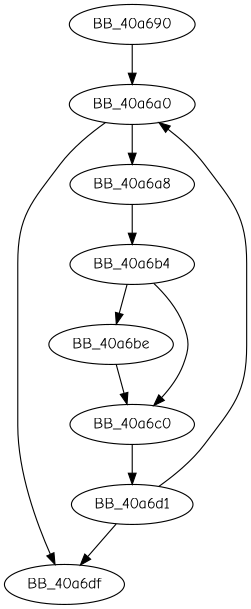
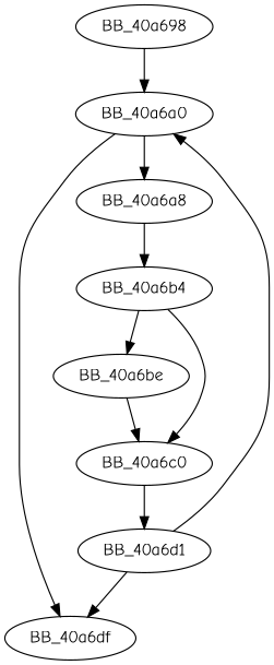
  digraph {
    fontname="Comic Neue"
    node [fontname="Comic Neue"]
    edge [fontname="Comic Neue"]
-   BB_40a690
+   BB_40a690 [label=BB_40a698]
    BB_40a6a0
    BB_40a6df
    BB_40a6a8
    BB_40a6b4
    BB_40a6be
    BB_40a6c0
    BB_40a6d1
    BB_40a690 -> BB_40a6a0
    BB_40a6a0 -> BB_40a6df
    BB_40a6a0 -> BB_40a6a8
    BB_40a6a8 -> BB_40a6b4
    BB_40a6b4 -> BB_40a6be
    BB_40a6b4 -> BB_40a6c0
    BB_40a6be -> BB_40a6c0
    BB_40a6c0 -> BB_40a6d1
    BB_40a6d1 -> BB_40a6a0
    BB_40a6d1 -> BB_40a6df
  }
